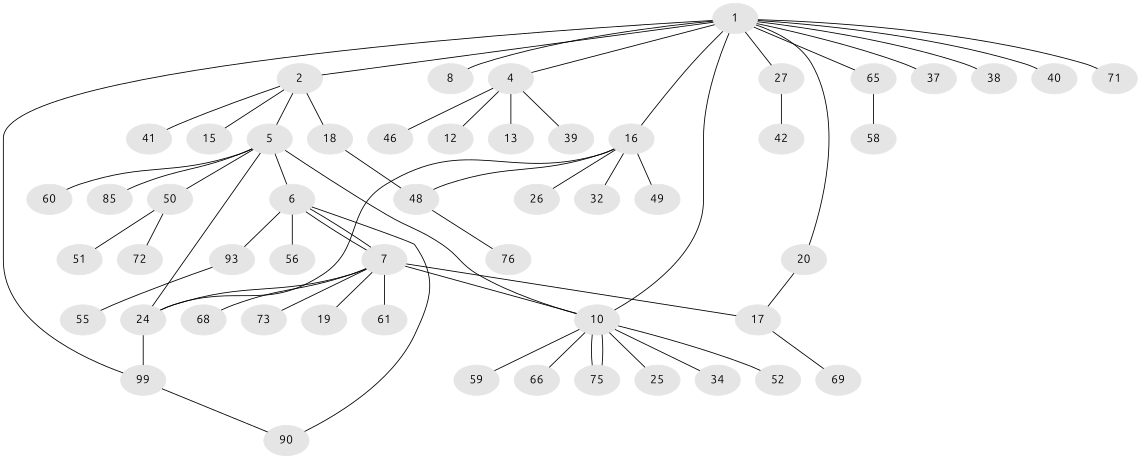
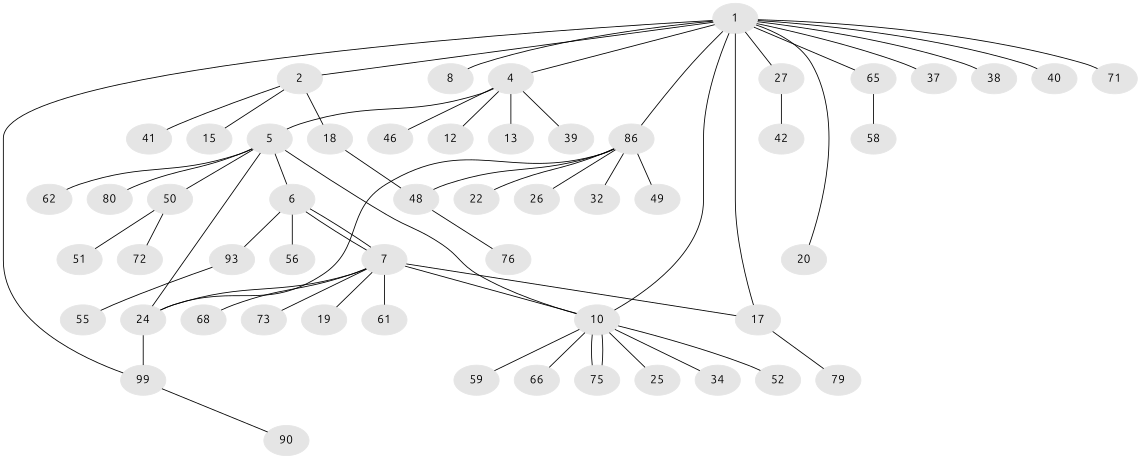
  graph {
    fontname=Ubuntu
    node [color=gray90 fontname=Ubuntu style=filled]
    edge [fontname=Ubuntu]
    1 [super="+3"]
    2 [super="+11"]
    4 [super="+63"]
    8 [super="+9"]
    10 [super="+14"]
-   16 [super="+65"]
+   16 [super="+65" label=86]
    17 [super="+64"]
    20
    27
    n10 [label=99 super="+43"]
    n11 [label=65]
    37
    38
    40
    71
    5 [super="+21"]
    15
    18 [super="+54"]
    41 [super="+81"]
    12 [super="+78"]
    13
    39
    46
    25
    34
    52
    59
    66
    75
    24 [super="+48"]
+   22 [super="+30"]
    26 [super="+33"]
    n33 [label=48]
    32
    49
-   69
+   69 [label=79]
    42
    n38 [label=90 super="+74"]
    58 [super="+62"]
    50 [super="+67"]
    6 [super="+36"]
-   60 [super="+61"]
-   80 [label=85]
+   60 [super="+61" label=62]
+   80
    51
    72 [super="+77"]
    7 [super="+47"]
    n47 [label=93]
    56
    19
    n50 [label=61]
    68 [super="+79"]
    73
    55
    76
    1 -- 2 [weight=2]
    1 -- 4
    1 -- 8
    1 -- 10
    1 -- 16
-   20 -- 17
+   1 -- 17
    1 -- 20
    1 -- 27
    1 -- n10
    1 -- n11
    1 -- 37
    1 -- 38
    1 -- 40
    1 -- 71
-   2 -- 5
+   4 -- 5
    2 -- 15
    2 -- 18
    2 -- 41
    4 -- 12
    4 -- 13
    4 -- 39
    4 -- 46
    10 -- 25
    10 -- 34
    10 -- 52
    10 -- 59
    10 -- 66
    10 -- 75
    10 -- 75
    16 -- 24
+   16 -- 22
    16 -- 26
    16 -- n33
    16 -- 32
    16 -- 49
    17 -- 69
    27 -- 42
    n10 -- n38
    n11 -- 58
    5 -- 10
    5 -- 24
    5 -- 50
    5 -- 6
    5 -- 60
    5 -- 80
    18 -- n33
    24 -- n10
    n33 -- 76
    50 -- 51
    50 -- 72
-   6 -- n38
    6 -- 7
    6 -- 7
    6 -- n47
    6 -- 56
    7 -- 10
    7 -- 17
    7 -- 24
    7 -- 19
    7 -- n50
    7 -- 68
    7 -- 73
    n47 -- 55
  }
